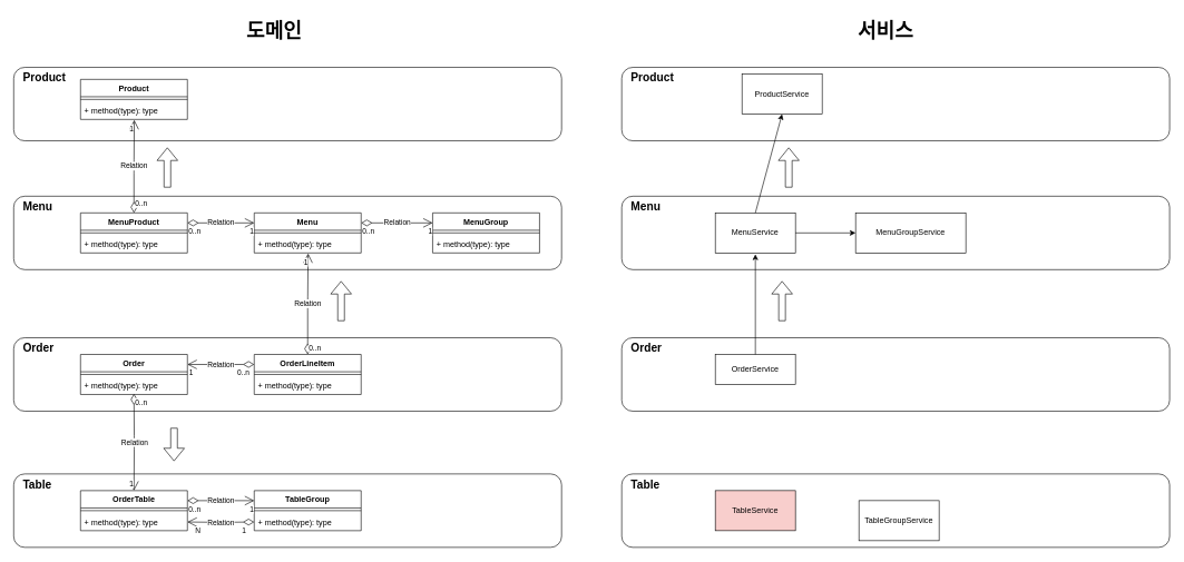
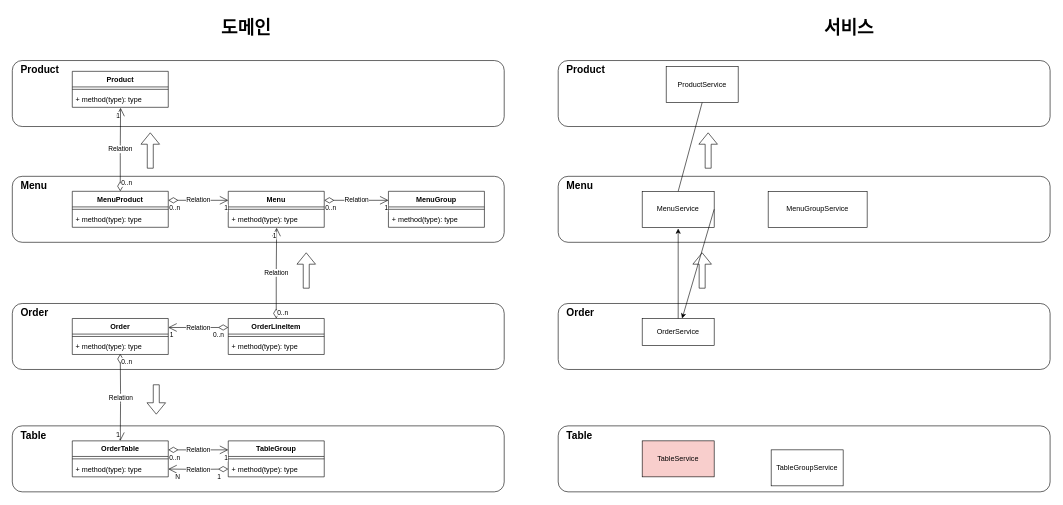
  <mxCell id="0" />
  <mxCell id="1" parent="0" />
  <mxCell id="2" value="&lt;b style=&quot;font-size: 17px;&quot;&gt;Menu&lt;/b&gt;" style="rounded=1;whiteSpace=wrap;html=1;align=left;verticalAlign=top;fontSize=17;fontColor=#000000;spacingLeft=12;" vertex="1" parent="1"><mxGeometry x="930" y="293" width="820" height="110" as="geometry" /></mxCell>
  <mxCell id="3" value="&lt;b&gt;Table&lt;/b&gt;" style="rounded=1;whiteSpace=wrap;html=1;align=left;verticalAlign=top;fontSize=17;fontColor=#000000;spacingLeft=12;" vertex="1" parent="1"><mxGeometry x="20" y="709" width="820" height="110" as="geometry" /></mxCell>
  <mxCell id="4" value="&lt;b style=&quot;font-size: 17px&quot;&gt;Order&lt;/b&gt;" style="rounded=1;whiteSpace=wrap;html=1;align=left;verticalAlign=top;fontSize=17;fontColor=#000000;spacingLeft=12;" vertex="1" parent="1"><mxGeometry x="20" y="505" width="820" height="110" as="geometry" /></mxCell>
  <mxCell id="5" value="&lt;b style=&quot;font-size: 17px&quot;&gt;Product&lt;/b&gt;" style="rounded=1;whiteSpace=wrap;html=1;align=left;verticalAlign=top;fontSize=17;fontColor=#000000;spacingLeft=12;" vertex="1" parent="1"><mxGeometry x="20" y="100" width="820" height="110" as="geometry" /></mxCell>
  <mxCell id="6" value="&lt;b style=&quot;font-size: 17px;&quot;&gt;Menu&lt;/b&gt;" style="rounded=1;whiteSpace=wrap;html=1;align=left;verticalAlign=top;fontSize=17;fontColor=#000000;spacingLeft=12;" vertex="1" parent="1"><mxGeometry x="20" y="293" width="820" height="110" as="geometry" /></mxCell>
  <mxCell id="7" value="Product" style="swimlane;fontStyle=1;align=center;verticalAlign=top;childLayout=stackLayout;horizontal=1;startSize=26;horizontalStack=0;resizeParent=1;resizeParentMax=0;resizeLast=0;collapsible=1;marginBottom=0;" vertex="1" parent="1"><mxGeometry x="120" y="118" width="160" height="60" as="geometry" /></mxCell>
  <mxCell id="8" value="" style="line;strokeWidth=1;fillColor=none;align=left;verticalAlign=middle;spacingTop=-1;spacingLeft=3;spacingRight=3;rotatable=0;labelPosition=right;points=[];portConstraint=eastwest;" vertex="1" parent="7"><mxGeometry y="26" width="160" height="8" as="geometry" /></mxCell>
  <mxCell id="9" value="+ method(type): type" style="text;strokeColor=none;fillColor=none;align=left;verticalAlign=top;spacingLeft=4;spacingRight=4;overflow=hidden;rotatable=0;points=[[0,0.5],[1,0.5]];portConstraint=eastwest;" vertex="1" parent="7"><mxGeometry y="34" width="160" height="26" as="geometry" /></mxCell>
  <mxCell id="10" value="MenuProduct" style="swimlane;fontStyle=1;align=center;verticalAlign=top;childLayout=stackLayout;horizontal=1;startSize=26;horizontalStack=0;resizeParent=1;resizeParentMax=0;resizeLast=0;collapsible=1;marginBottom=0;" vertex="1" parent="1"><mxGeometry x="120" y="318" width="160" height="60" as="geometry" /></mxCell>
  <mxCell id="11" value="" style="line;strokeWidth=1;fillColor=none;align=left;verticalAlign=middle;spacingTop=-1;spacingLeft=3;spacingRight=3;rotatable=0;labelPosition=right;points=[];portConstraint=eastwest;" vertex="1" parent="10"><mxGeometry y="26" width="160" height="8" as="geometry" /></mxCell>
  <mxCell id="12" value="+ method(type): type" style="text;strokeColor=none;fillColor=none;align=left;verticalAlign=top;spacingLeft=4;spacingRight=4;overflow=hidden;rotatable=0;points=[[0,0.5],[1,0.5]];portConstraint=eastwest;" vertex="1" parent="10"><mxGeometry y="34" width="160" height="26" as="geometry" /></mxCell>
  <mxCell id="13" value="Menu" style="swimlane;fontStyle=1;align=center;verticalAlign=top;childLayout=stackLayout;horizontal=1;startSize=26;horizontalStack=0;resizeParent=1;resizeParentMax=0;resizeLast=0;collapsible=1;marginBottom=0;" vertex="1" parent="1"><mxGeometry x="380" y="318" width="160" height="60" as="geometry" /></mxCell>
  <mxCell id="14" value="" style="line;strokeWidth=1;fillColor=none;align=left;verticalAlign=middle;spacingTop=-1;spacingLeft=3;spacingRight=3;rotatable=0;labelPosition=right;points=[];portConstraint=eastwest;" vertex="1" parent="13"><mxGeometry y="26" width="160" height="8" as="geometry" /></mxCell>
  <mxCell id="15" value="+ method(type): type" style="text;strokeColor=none;fillColor=none;align=left;verticalAlign=top;spacingLeft=4;spacingRight=4;overflow=hidden;rotatable=0;points=[[0,0.5],[1,0.5]];portConstraint=eastwest;" vertex="1" parent="13"><mxGeometry y="34" width="160" height="26" as="geometry" /></mxCell>
  <mxCell id="16" value="MenuGroup" style="swimlane;fontStyle=1;align=center;verticalAlign=top;childLayout=stackLayout;horizontal=1;startSize=26;horizontalStack=0;resizeParent=1;resizeParentMax=0;resizeLast=0;collapsible=1;marginBottom=0;" vertex="1" parent="1"><mxGeometry x="647" y="318" width="160" height="60" as="geometry" /></mxCell>
  <mxCell id="17" value="" style="line;strokeWidth=1;fillColor=none;align=left;verticalAlign=middle;spacingTop=-1;spacingLeft=3;spacingRight=3;rotatable=0;labelPosition=right;points=[];portConstraint=eastwest;" vertex="1" parent="16"><mxGeometry y="26" width="160" height="8" as="geometry" /></mxCell>
  <mxCell id="18" value="+ method(type): type" style="text;strokeColor=none;fillColor=none;align=left;verticalAlign=top;spacingLeft=4;spacingRight=4;overflow=hidden;rotatable=0;points=[[0,0.5],[1,0.5]];portConstraint=eastwest;" vertex="1" parent="16"><mxGeometry y="34" width="160" height="26" as="geometry" /></mxCell>
  <mxCell id="19" value="OrderLineItem" style="swimlane;fontStyle=1;align=center;verticalAlign=top;childLayout=stackLayout;horizontal=1;startSize=26;horizontalStack=0;resizeParent=1;resizeParentMax=0;resizeLast=0;collapsible=1;marginBottom=0;" vertex="1" parent="1"><mxGeometry x="380" y="530" width="160" height="60" as="geometry" /></mxCell>
  <mxCell id="20" value="" style="line;strokeWidth=1;fillColor=none;align=left;verticalAlign=middle;spacingTop=-1;spacingLeft=3;spacingRight=3;rotatable=0;labelPosition=right;points=[];portConstraint=eastwest;" vertex="1" parent="19"><mxGeometry y="26" width="160" height="8" as="geometry" /></mxCell>
  <mxCell id="21" value="+ method(type): type" style="text;strokeColor=none;fillColor=none;align=left;verticalAlign=top;spacingLeft=4;spacingRight=4;overflow=hidden;rotatable=0;points=[[0,0.5],[1,0.5]];portConstraint=eastwest;" vertex="1" parent="19"><mxGeometry y="34" width="160" height="26" as="geometry" /></mxCell>
  <mxCell id="22" value="Order" style="swimlane;fontStyle=1;align=center;verticalAlign=top;childLayout=stackLayout;horizontal=1;startSize=26;horizontalStack=0;resizeParent=1;resizeParentMax=0;resizeLast=0;collapsible=1;marginBottom=0;" vertex="1" parent="1"><mxGeometry x="120" y="530" width="160" height="60" as="geometry" /></mxCell>
  <mxCell id="23" value="" style="line;strokeWidth=1;fillColor=none;align=left;verticalAlign=middle;spacingTop=-1;spacingLeft=3;spacingRight=3;rotatable=0;labelPosition=right;points=[];portConstraint=eastwest;" vertex="1" parent="22"><mxGeometry y="26" width="160" height="8" as="geometry" /></mxCell>
  <mxCell id="24" value="+ method(type): type" style="text;strokeColor=none;fillColor=none;align=left;verticalAlign=top;spacingLeft=4;spacingRight=4;overflow=hidden;rotatable=0;points=[[0,0.5],[1,0.5]];portConstraint=eastwest;" vertex="1" parent="22"><mxGeometry y="34" width="160" height="26" as="geometry" /></mxCell>
  <mxCell id="25" value="OrderTable" style="swimlane;fontStyle=1;align=center;verticalAlign=top;childLayout=stackLayout;horizontal=1;startSize=26;horizontalStack=0;resizeParent=1;resizeParentMax=0;resizeLast=0;collapsible=1;marginBottom=0;" vertex="1" parent="1"><mxGeometry x="120" y="734" width="160" height="60" as="geometry" /></mxCell>
  <mxCell id="26" value="" style="line;strokeWidth=1;fillColor=none;align=left;verticalAlign=middle;spacingTop=-1;spacingLeft=3;spacingRight=3;rotatable=0;labelPosition=right;points=[];portConstraint=eastwest;" vertex="1" parent="25"><mxGeometry y="26" width="160" height="8" as="geometry" /></mxCell>
  <mxCell id="27" value="+ method(type): type" style="text;strokeColor=none;fillColor=none;align=left;verticalAlign=top;spacingLeft=4;spacingRight=4;overflow=hidden;rotatable=0;points=[[0,0.5],[1,0.5]];portConstraint=eastwest;" vertex="1" parent="25"><mxGeometry y="34" width="160" height="26" as="geometry" /></mxCell>
  <mxCell id="28" value="TableGroup" style="swimlane;fontStyle=1;align=center;verticalAlign=top;childLayout=stackLayout;horizontal=1;startSize=26;horizontalStack=0;resizeParent=1;resizeParentMax=0;resizeLast=0;collapsible=1;marginBottom=0;" vertex="1" parent="1"><mxGeometry x="380" y="734" width="160" height="60" as="geometry" /></mxCell>
  <mxCell id="29" value="" style="line;strokeWidth=1;fillColor=none;align=left;verticalAlign=middle;spacingTop=-1;spacingLeft=3;spacingRight=3;rotatable=0;labelPosition=right;points=[];portConstraint=eastwest;" vertex="1" parent="28"><mxGeometry y="26" width="160" height="8" as="geometry" /></mxCell>
  <mxCell id="30" value="+ method(type): type" style="text;strokeColor=none;fillColor=none;align=left;verticalAlign=top;spacingLeft=4;spacingRight=4;overflow=hidden;rotatable=0;points=[[0,0.5],[1,0.5]];portConstraint=eastwest;" vertex="1" parent="28"><mxGeometry y="34" width="160" height="26" as="geometry" /></mxCell>
  <mxCell id="31" value="Relation" style="endArrow=open;html=1;endSize=12;startArrow=diamondThin;startSize=14;startFill=0;edgeStyle=orthogonalEdgeStyle;exitX=1;exitY=0.25;exitDx=0;exitDy=0;entryX=0;entryY=0.25;entryDx=0;entryDy=0;" edge="1" parent="1" source="13" target="16"><mxGeometry relative="1" as="geometry"><mxPoint x="530" y="349" as="sourcePoint" /><mxPoint x="620" y="349" as="targetPoint" /></mxGeometry></mxCell>
  <mxCell id="32" value="0..n" style="edgeLabel;resizable=0;html=1;align=left;verticalAlign=top;" connectable="0" vertex="1" parent="31"><mxGeometry x="-1" relative="1" as="geometry" /></mxCell>
  <mxCell id="33" value="1" style="edgeLabel;resizable=0;html=1;align=right;verticalAlign=top;" connectable="0" vertex="1" parent="31"><mxGeometry x="1" relative="1" as="geometry" /></mxCell>
  <mxCell id="34" value="Relation" style="endArrow=open;html=1;endSize=12;startArrow=diamondThin;startSize=14;startFill=0;edgeStyle=orthogonalEdgeStyle;exitX=0.5;exitY=0;exitDx=0;exitDy=0;entryX=0.503;entryY=1.029;entryDx=0;entryDy=0;entryPerimeter=0;" edge="1" parent="1" source="10" target="9"><mxGeometry relative="1" as="geometry"><mxPoint x="230" y="250" as="sourcePoint" /><mxPoint x="390" y="250" as="targetPoint" /></mxGeometry></mxCell>
  <mxCell id="35" value="0..n" style="edgeLabel;resizable=0;html=1;align=left;verticalAlign=top;" connectable="0" vertex="1" parent="34"><mxGeometry x="-1" relative="1" as="geometry"><mxPoint y="-27" as="offset" /></mxGeometry></mxCell>
  <mxCell id="36" value="1" style="edgeLabel;resizable=0;html=1;align=right;verticalAlign=top;" connectable="0" vertex="1" parent="34"><mxGeometry x="1" relative="1" as="geometry" /></mxCell>
  <mxCell id="37" value="Relation" style="endArrow=open;html=1;endSize=12;startArrow=diamondThin;startSize=14;startFill=0;edgeStyle=orthogonalEdgeStyle;exitX=1;exitY=0.25;exitDx=0;exitDy=0;entryX=0;entryY=0.25;entryDx=0;entryDy=0;" edge="1" parent="1" source="10" target="13"><mxGeometry relative="1" as="geometry"><mxPoint x="400" y="400" as="sourcePoint" /><mxPoint x="560" y="400" as="targetPoint" /></mxGeometry></mxCell>
  <mxCell id="38" value="0..n" style="edgeLabel;resizable=0;html=1;align=left;verticalAlign=top;" connectable="0" vertex="1" parent="37"><mxGeometry x="-1" relative="1" as="geometry" /></mxCell>
  <mxCell id="39" value="1" style="edgeLabel;resizable=0;html=1;align=right;verticalAlign=top;" connectable="0" vertex="1" parent="37"><mxGeometry x="1" relative="1" as="geometry" /></mxCell>
  <mxCell id="40" value="Relation" style="endArrow=open;html=1;endSize=12;startArrow=diamondThin;startSize=14;startFill=0;edgeStyle=orthogonalEdgeStyle;fontSize=11;fontColor=#000000;exitX=0;exitY=0.25;exitDx=0;exitDy=0;entryX=1;entryY=0.25;entryDx=0;entryDy=0;" edge="1" parent="1" source="19" target="22"><mxGeometry relative="1" as="geometry"><mxPoint x="480" y="430" as="sourcePoint" /><mxPoint x="640" y="430" as="targetPoint" /></mxGeometry></mxCell>
  <mxCell id="41" value="0..n" style="edgeLabel;resizable=0;html=1;align=left;verticalAlign=top;" connectable="0" vertex="1" parent="40"><mxGeometry x="-1" relative="1" as="geometry"><mxPoint x="-27" as="offset" /></mxGeometry></mxCell>
  <mxCell id="42" value="1" style="edgeLabel;resizable=0;html=1;align=right;verticalAlign=top;" connectable="0" vertex="1" parent="40"><mxGeometry x="1" relative="1" as="geometry"><mxPoint x="9" as="offset" /></mxGeometry></mxCell>
  <mxCell id="43" value="Relation" style="endArrow=open;html=1;endSize=12;startArrow=diamondThin;startSize=14;startFill=0;edgeStyle=orthogonalEdgeStyle;fontSize=11;fontColor=#000000;exitX=0.5;exitY=0;exitDx=0;exitDy=0;entryX=0.504;entryY=1.029;entryDx=0;entryDy=0;entryPerimeter=0;" edge="1" parent="1" source="19" target="15"><mxGeometry relative="1" as="geometry"><mxPoint x="440" y="450" as="sourcePoint" /><mxPoint x="600" y="450" as="targetPoint" /></mxGeometry></mxCell>
  <mxCell id="44" value="0..n" style="edgeLabel;resizable=0;html=1;align=left;verticalAlign=top;" connectable="0" vertex="1" parent="43"><mxGeometry x="-1" relative="1" as="geometry"><mxPoint y="-23" as="offset" /></mxGeometry></mxCell>
  <mxCell id="45" value="1" style="edgeLabel;resizable=0;html=1;align=right;verticalAlign=top;" connectable="0" vertex="1" parent="43"><mxGeometry x="1" relative="1" as="geometry" /></mxCell>
  <mxCell id="46" value="Relation" style="endArrow=open;html=1;endSize=12;startArrow=diamondThin;startSize=14;startFill=0;edgeStyle=orthogonalEdgeStyle;fontSize=11;fontColor=#000000;exitX=1;exitY=0.25;exitDx=0;exitDy=0;" edge="1" parent="1" source="25"><mxGeometry relative="1" as="geometry"><mxPoint x="310" y="811" as="sourcePoint" /><mxPoint x="380" y="749" as="targetPoint" /></mxGeometry></mxCell>
  <mxCell id="47" value="0..n" style="edgeLabel;resizable=0;html=1;align=left;verticalAlign=top;" connectable="0" vertex="1" parent="46"><mxGeometry x="-1" relative="1" as="geometry" /></mxCell>
  <mxCell id="48" value="1" style="edgeLabel;resizable=0;html=1;align=right;verticalAlign=top;" connectable="0" vertex="1" parent="46"><mxGeometry x="1" relative="1" as="geometry" /></mxCell>
  <mxCell id="49" value="Relation" style="endArrow=open;html=1;endSize=12;startArrow=diamondThin;startSize=14;startFill=0;edgeStyle=orthogonalEdgeStyle;fontSize=11;fontColor=#000000;entryX=1;entryY=0.5;entryDx=0;entryDy=0;" edge="1" parent="1" target="27"><mxGeometry relative="1" as="geometry"><mxPoint x="380" y="781" as="sourcePoint" /><mxPoint x="390" y="780" as="targetPoint" /></mxGeometry></mxCell>
  <mxCell id="50" value="1" style="edgeLabel;resizable=0;html=1;align=left;verticalAlign=top;" connectable="0" vertex="1" parent="49"><mxGeometry x="-1" relative="1" as="geometry"><mxPoint x="-20" as="offset" /></mxGeometry></mxCell>
  <mxCell id="51" value="N" style="edgeLabel;resizable=0;html=1;align=right;verticalAlign=top;" connectable="0" vertex="1" parent="49"><mxGeometry x="1" relative="1" as="geometry"><mxPoint x="20" as="offset" /></mxGeometry></mxCell>
  <mxCell id="52" value="Relation" style="endArrow=open;html=1;endSize=12;startArrow=diamondThin;startSize=14;startFill=0;edgeStyle=orthogonalEdgeStyle;fontSize=11;fontColor=#000000;entryX=0.5;entryY=0;entryDx=0;entryDy=0;" edge="1" parent="1" target="25"><mxGeometry relative="1" as="geometry"><mxPoint x="200" y="589" as="sourcePoint" /><mxPoint x="380" y="620" as="targetPoint" /></mxGeometry></mxCell>
  <mxCell id="53" value="0..n" style="edgeLabel;resizable=0;html=1;align=left;verticalAlign=top;" connectable="0" vertex="1" parent="52"><mxGeometry x="-1" relative="1" as="geometry" /></mxCell>
  <mxCell id="54" value="1" style="edgeLabel;resizable=0;html=1;align=right;verticalAlign=top;" connectable="0" vertex="1" parent="52"><mxGeometry x="1" relative="1" as="geometry"><mxPoint y="-23" as="offset" /></mxGeometry></mxCell>
  <mxCell id="55" value="" style="shape=flexArrow;endArrow=classic;html=1;fontSize=11;fontColor=#000000;" edge="1" parent="1"><mxGeometry width="50" height="50" relative="1" as="geometry"><mxPoint x="250" y="280" as="sourcePoint" /><mxPoint x="250" y="220" as="targetPoint" /></mxGeometry></mxCell>
  <mxCell id="56" value="" style="shape=flexArrow;endArrow=classic;html=1;fontSize=11;fontColor=#000000;" edge="1" parent="1"><mxGeometry width="50" height="50" relative="1" as="geometry"><mxPoint x="510" y="480" as="sourcePoint" /><mxPoint x="510" y="420" as="targetPoint" /></mxGeometry></mxCell>
  <mxCell id="57" value="" style="shape=flexArrow;endArrow=classic;html=1;fontSize=11;fontColor=#000000;" edge="1" parent="1"><mxGeometry width="50" height="50" relative="1" as="geometry"><mxPoint x="260" y="640" as="sourcePoint" /><mxPoint x="260" y="690" as="targetPoint" /></mxGeometry></mxCell>
  <mxCell id="58" value="&lt;b style=&quot;font-size: 17px&quot;&gt;Product&lt;/b&gt;" style="rounded=1;whiteSpace=wrap;html=1;align=left;verticalAlign=top;fontSize=17;fontColor=#000000;spacingLeft=12;" vertex="1" parent="1"><mxGeometry x="930" y="100" width="820" height="110" as="geometry" /></mxCell>
  <mxCell id="59" value="도메인" style="text;html=1;strokeColor=none;fillColor=none;align=center;verticalAlign=middle;whiteSpace=wrap;rounded=0;fontSize=30;fontColor=#000000;fontStyle=1" vertex="1" parent="1"><mxGeometry x="225" y="20" width="370" height="50" as="geometry" /></mxCell>
- <mxCell id="60" value="서비스" style="text;html=1;strokeColor=none;fillColor=none;align=center;verticalAlign=middle;whiteSpace=wrap;rounded=0;fontSize=30;fontColor=#000000;fontStyle=1" vertex="1" parent="1"><mxGeometry x="1140" y="20" width="370" height="50" as="geometry" /></mxCell>
+ <mxCell id="60" value="서비스" style="text;html=1;strokeColor=none;fillColor=none;align=center;verticalAlign=middle;whiteSpace=wrap;rounded=0;fontSize=30;fontColor=#000000;fontStyle=1" vertex="1" parent="1"><mxGeometry x="1230" y="20" width="370" height="50" as="geometry" /></mxCell>
  <mxCell id="61" value="ProductService" style="rounded=0;whiteSpace=wrap;html=1;fontSize=12;fontColor=#000000;align=center;verticalAlign=middle;" vertex="1" parent="1"><mxGeometry x="1110" y="110" width="120" height="60" as="geometry" /></mxCell>
  <mxCell id="62" value="&lt;b style=&quot;font-size: 17px&quot;&gt;Order&lt;/b&gt;" style="rounded=1;whiteSpace=wrap;html=1;align=left;verticalAlign=top;fontSize=17;fontColor=#000000;spacingLeft=12;" vertex="1" parent="1"><mxGeometry x="930" y="505" width="820" height="110" as="geometry" /></mxCell>
  <mxCell id="63" value="&lt;b&gt;Table&lt;/b&gt;" style="rounded=1;whiteSpace=wrap;html=1;align=left;verticalAlign=top;fontSize=17;fontColor=#000000;spacingLeft=12;" vertex="1" parent="1"><mxGeometry x="930" y="709" width="820" height="110" as="geometry" /></mxCell>
  <mxCell id="64" value="MenuService" style="rounded=0;whiteSpace=wrap;html=1;fontSize=12;fontColor=#000000;align=center;verticalAlign=middle;" vertex="1" parent="1"><mxGeometry x="1070" y="318" width="120" height="60" as="geometry" /></mxCell>
  <mxCell id="65" value="MenuGroupService" style="rounded=0;whiteSpace=wrap;html=1;fontSize=12;fontColor=#000000;align=center;verticalAlign=middle;" vertex="1" parent="1"><mxGeometry x="1280" y="318" width="165" height="60" as="geometry" /></mxCell>
  <mxCell id="66" value="TableService" style="rounded=0;whiteSpace=wrap;html=1;fontSize=12;fontColor=#000000;align=center;verticalAlign=middle;fillColor=#f8cecc;" vertex="1" parent="1"><mxGeometry x="1070" y="734" width="120" height="60" as="geometry" /></mxCell>
  <mxCell id="67" value="TableGroupService" style="rounded=0;whiteSpace=wrap;html=1;fontSize=12;fontColor=#000000;align=center;verticalAlign=middle;" vertex="1" parent="1"><mxGeometry x="1285" y="749" width="120" height="60" as="geometry" /></mxCell>
  <mxCell id="68" value="OrderService" style="rounded=0;whiteSpace=wrap;html=1;fontSize=12;fontColor=#000000;align=center;verticalAlign=middle;" vertex="1" parent="1"><mxGeometry x="1070" y="530" width="120" height="45" as="geometry" /></mxCell>
- <mxCell id="69" value="" style="endArrow=classic;html=1;fontSize=12;fontColor=#000000;exitX=0.5;exitY=0;exitDx=0;exitDy=0;entryX=0.5;entryY=1;entryDx=0;entryDy=0;" edge="1" parent="1" source="64" target="61"><mxGeometry width="50" height="50" relative="1" as="geometry"><mxPoint x="1120" y="280" as="sourcePoint" /><mxPoint x="1170" y="230" as="targetPoint" /></mxGeometry></mxCell>
- <mxCell id="70" value="" style="endArrow=classic;html=1;fontSize=12;fontColor=#000000;exitX=1;exitY=0.5;exitDx=0;exitDy=0;entryX=0;entryY=0.5;entryDx=0;entryDy=0;" edge="1" parent="1" source="64" target="65"><mxGeometry width="50" height="50" relative="1" as="geometry"><mxPoint x="1140" y="328" as="sourcePoint" /><mxPoint x="1140" y="195" as="targetPoint" /></mxGeometry></mxCell>
+ <mxCell id="69" value="" style="endArrow=none;html=1;fontSize=12;fontColor=#000000;exitX=0.5;exitY=0;exitDx=0;exitDy=0;entryX=0.5;entryY=1;entryDx=0;entryDy=0;" edge="1" parent="1" source="64" target="61"><mxGeometry width="50" height="50" relative="1" as="geometry"><mxPoint x="1120" y="280" as="sourcePoint" /><mxPoint x="1170" y="230" as="targetPoint" /></mxGeometry></mxCell>
+ <mxCell id="70" value="" style="endArrow=classic;html=1;fontSize=12;fontColor=#000000;exitX=1;exitY=0.5;exitDx=0;exitDy=0;" edge="1" parent="1" source="64" target="68"><mxGeometry width="50" height="50" relative="1" as="geometry"><mxPoint x="1140" y="328" as="sourcePoint" /><mxPoint x="1140" y="195" as="targetPoint" /></mxGeometry></mxCell>
  <mxCell id="71" value="" style="endArrow=classic;html=1;fontSize=12;fontColor=#000000;exitX=0.5;exitY=0;exitDx=0;exitDy=0;" edge="1" parent="1" source="68"><mxGeometry width="50" height="50" relative="1" as="geometry"><mxPoint x="1100" y="500" as="sourcePoint" /><mxPoint x="1130" y="380" as="targetPoint" /><Array as="points"><mxPoint x="1130" y="380" /></Array></mxGeometry></mxCell>
  <mxCell id="72" value="" style="shape=flexArrow;endArrow=classic;html=1;fontSize=11;fontColor=#000000;" edge="1" parent="1"><mxGeometry width="50" height="50" relative="1" as="geometry"><mxPoint x="1170" y="480" as="sourcePoint" /><mxPoint x="1170" y="420" as="targetPoint" /></mxGeometry></mxCell>
  <mxCell id="73" value="" style="shape=flexArrow;endArrow=classic;html=1;fontSize=11;fontColor=#000000;" edge="1" parent="1"><mxGeometry width="50" height="50" relative="1" as="geometry"><mxPoint x="1180" y="280" as="sourcePoint" /><mxPoint x="1180" y="220" as="targetPoint" /></mxGeometry></mxCell>
